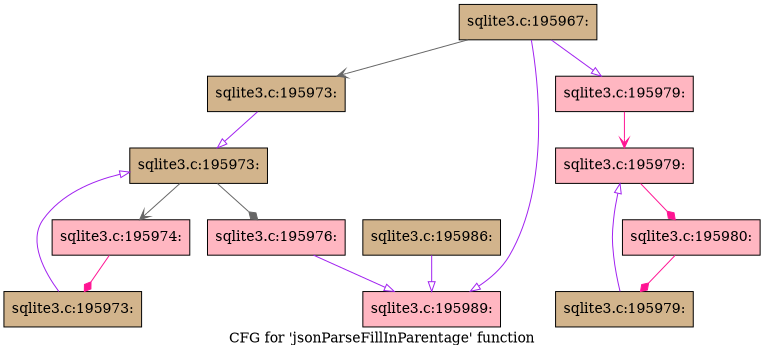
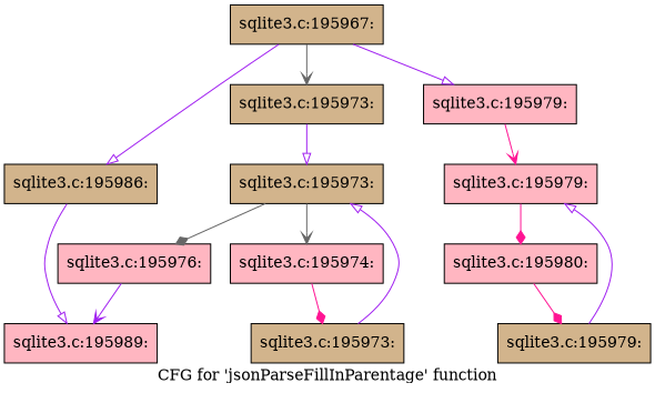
  digraph {
    label="CFG for 'jsonParseFillInParentage' function"
    node [fillcolor=tan shape=record style=filled]
    edge [arrowhead=onormal color=purple]
    n1 [label="{sqlite3.c:195967:}"]
    n2 [label="{sqlite3.c:195986:}"]
    n3 [label="{sqlite3.c:195973:}"]
    n4 [fillcolor=lightpink label="{sqlite3.c:195979:}"]
    n5 [fillcolor=lightpink label="{sqlite3.c:195989:}"]
    n6 [label="{sqlite3.c:195973:}"]
    n7 [fillcolor=lightpink label="{sqlite3.c:195979:}"]
    n8 [fillcolor=lightpink label="{sqlite3.c:195974:}"]
    n9 [fillcolor=lightpink label="{sqlite3.c:195976:}"]
    n10 [fillcolor=lightpink label="{sqlite3.c:195980:}"]
    n11 [label="{sqlite3.c:195973:}"]
    n12 [label="{sqlite3.c:195979:}"]
-   n1 -> n5
+   n1 -> n2
    n1 -> n3 [arrowhead=vee color=gray40]
    n1 -> n4
    n2 -> n5
    n3 -> n6
    n4 -> n7 [arrowhead=vee color=deeppink]
    n6 -> n8 [arrowhead=vee color=gray40]
    n6 -> n9 [arrowhead=diamond color=gray40]
    n7 -> n10 [arrowhead=diamond color=deeppink]
    n8 -> n11 [arrowhead=diamond color=deeppink]
-   n9 -> n5
+   n9 -> n5 [arrowhead=vee]
    n10 -> n12 [arrowhead=diamond color=deeppink]
    n11 -> n6
    n12 -> n7
  }
